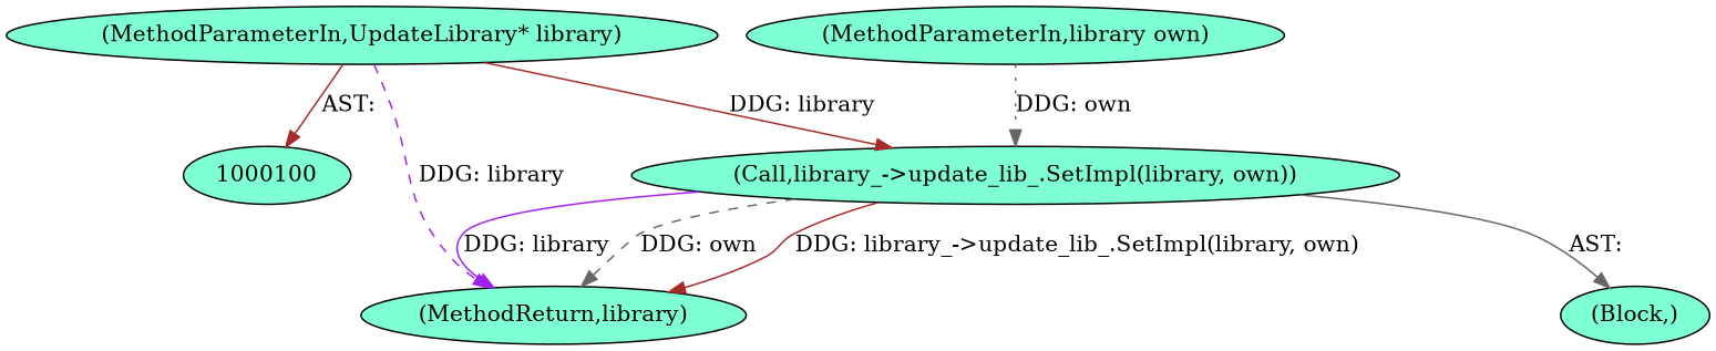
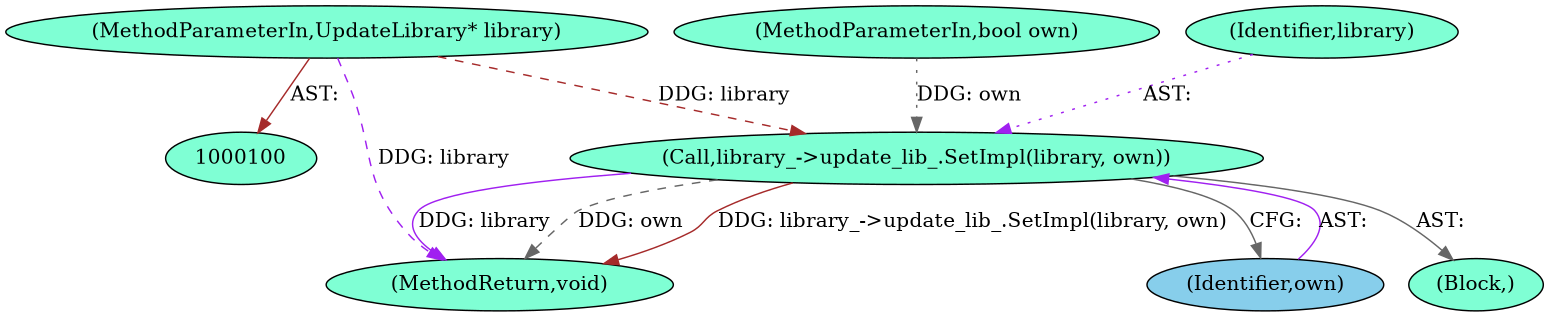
  digraph {
    node [fillcolor=aquamarine style=filled]
    edge [color=purple style=solid]
    n1 [label="(MethodParameterIn,UpdateLibrary* library)"]
    n2 [label="(Call,library_->update_lib_.SetImpl(library, own))"]
-   n3 [label="(MethodReturn,library)"]
+   n3 [label="(MethodReturn,void)"]
    1000100
+   n5 [fillcolor=skyblue label="(Identifier,own)"]
    n6 [label="(Block,)"]
-   n7 [label="(MethodParameterIn,library own)"]
-   n1 -> n2 [color=brown label="DDG: library"]
+   n7 [label="(MethodParameterIn,bool own)"]
+   n8 [label="(Identifier,library)"]
+   n1 -> n2 [color=brown label="DDG: library" style=dashed]
    n1 -> n3 [label="DDG: library" style=dashed]
    n1 -> 1000100 [color=brown label="AST: "]
    n2 -> n3 [color=brown label="DDG: library_->update_lib_.SetImpl(library, own)"]
    n2 -> n3 [label="DDG: library"]
    n2 -> n3 [color=gray40 label="DDG: own" style=dashed]
+   n2 -> n5 [color=gray40 label="CFG: "]
    n2 -> n6 [color=gray40 label="AST: "]
+   n5 -> n2 [label="AST: "]
    n7 -> n2 [color=gray40 label="DDG: own" style=dotted]
+   n8 -> n2 [label="AST: " style=dotted]
  }
